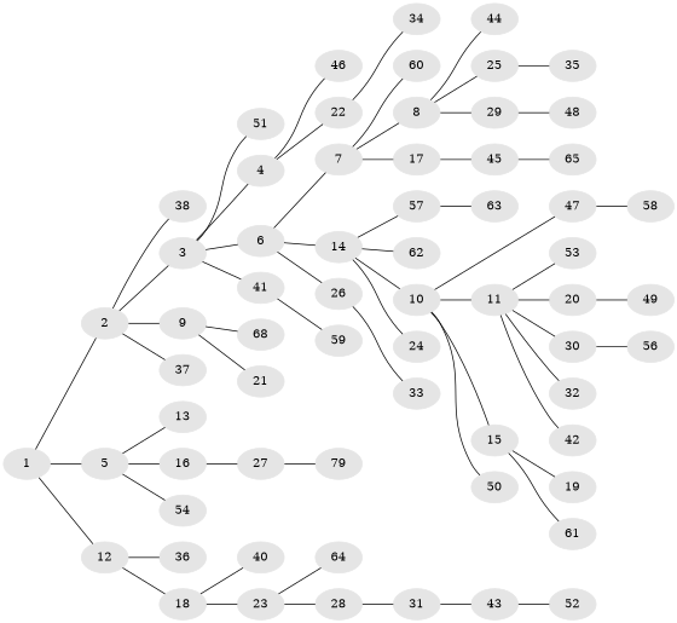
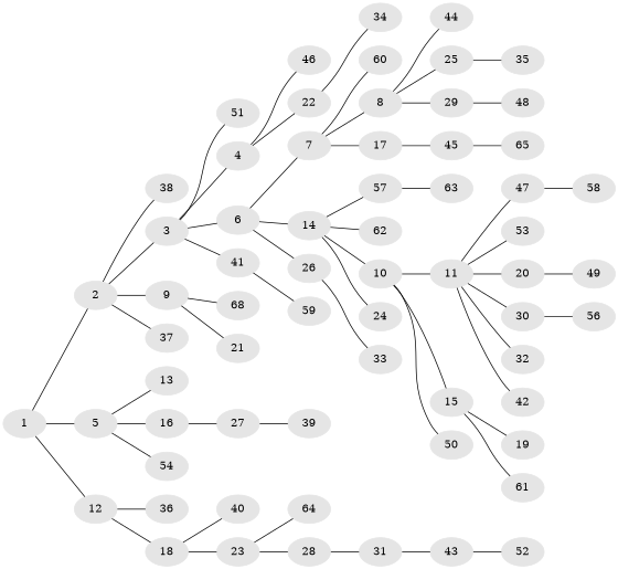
  graph {
    rankdir=LR
    node [color=gray90 style=filled]
    1
    2
    5
    12
    3
    9
    37
    38
    13
    16
    54
    18
    36
    4
    6
    41
    51
    21
    n19 [label=68]
    22
    46
    7
    14
    26
    59
    34
    27
    8
    17
    60
    10
    11
    15
    50
    24
    57
    62
    33
    25
    29
    44
    45
    35
    48
    20
    30
    32
    42
    47
    53
    19
    61
    49
    56
    58
    23
    40
    63
-   39 [label=79]
+   39
    65
    28
    64
    31
    43
    52
    1 -- 2
    1 -- 5
    1 -- 12
    2 -- 3
    2 -- 9
    2 -- 37
    2 -- 38
    5 -- 13
    5 -- 16
    5 -- 54
    12 -- 18
    12 -- 36
    3 -- 4
    3 -- 6
    3 -- 41
    3 -- 51
    9 -- 21
    9 -- n19
    16 -- 27
    18 -- 23
    18 -- 40
    4 -- 22
    4 -- 46
    6 -- 7
    6 -- 14
    6 -- 26
    41 -- 59
    22 -- 34
    7 -- 8
    7 -- 17
    7 -- 60
    14 -- 10
    14 -- 24
    14 -- 57
    14 -- 62
    26 -- 33
    27 -- 39
    8 -- 25
    8 -- 29
    8 -- 44
    17 -- 45
    10 -- 11
    10 -- 15
    10 -- 50
    11 -- 20
    11 -- 30
    11 -- 32
    11 -- 42
-   10 -- 47
+   11 -- 47
    11 -- 53
    15 -- 19
    15 -- 61
    57 -- 63
    25 -- 35
    29 -- 48
    45 -- 65
    20 -- 49
    30 -- 56
    47 -- 58
    23 -- 28
    23 -- 64
    28 -- 31
    31 -- 43
    43 -- 52
  }
